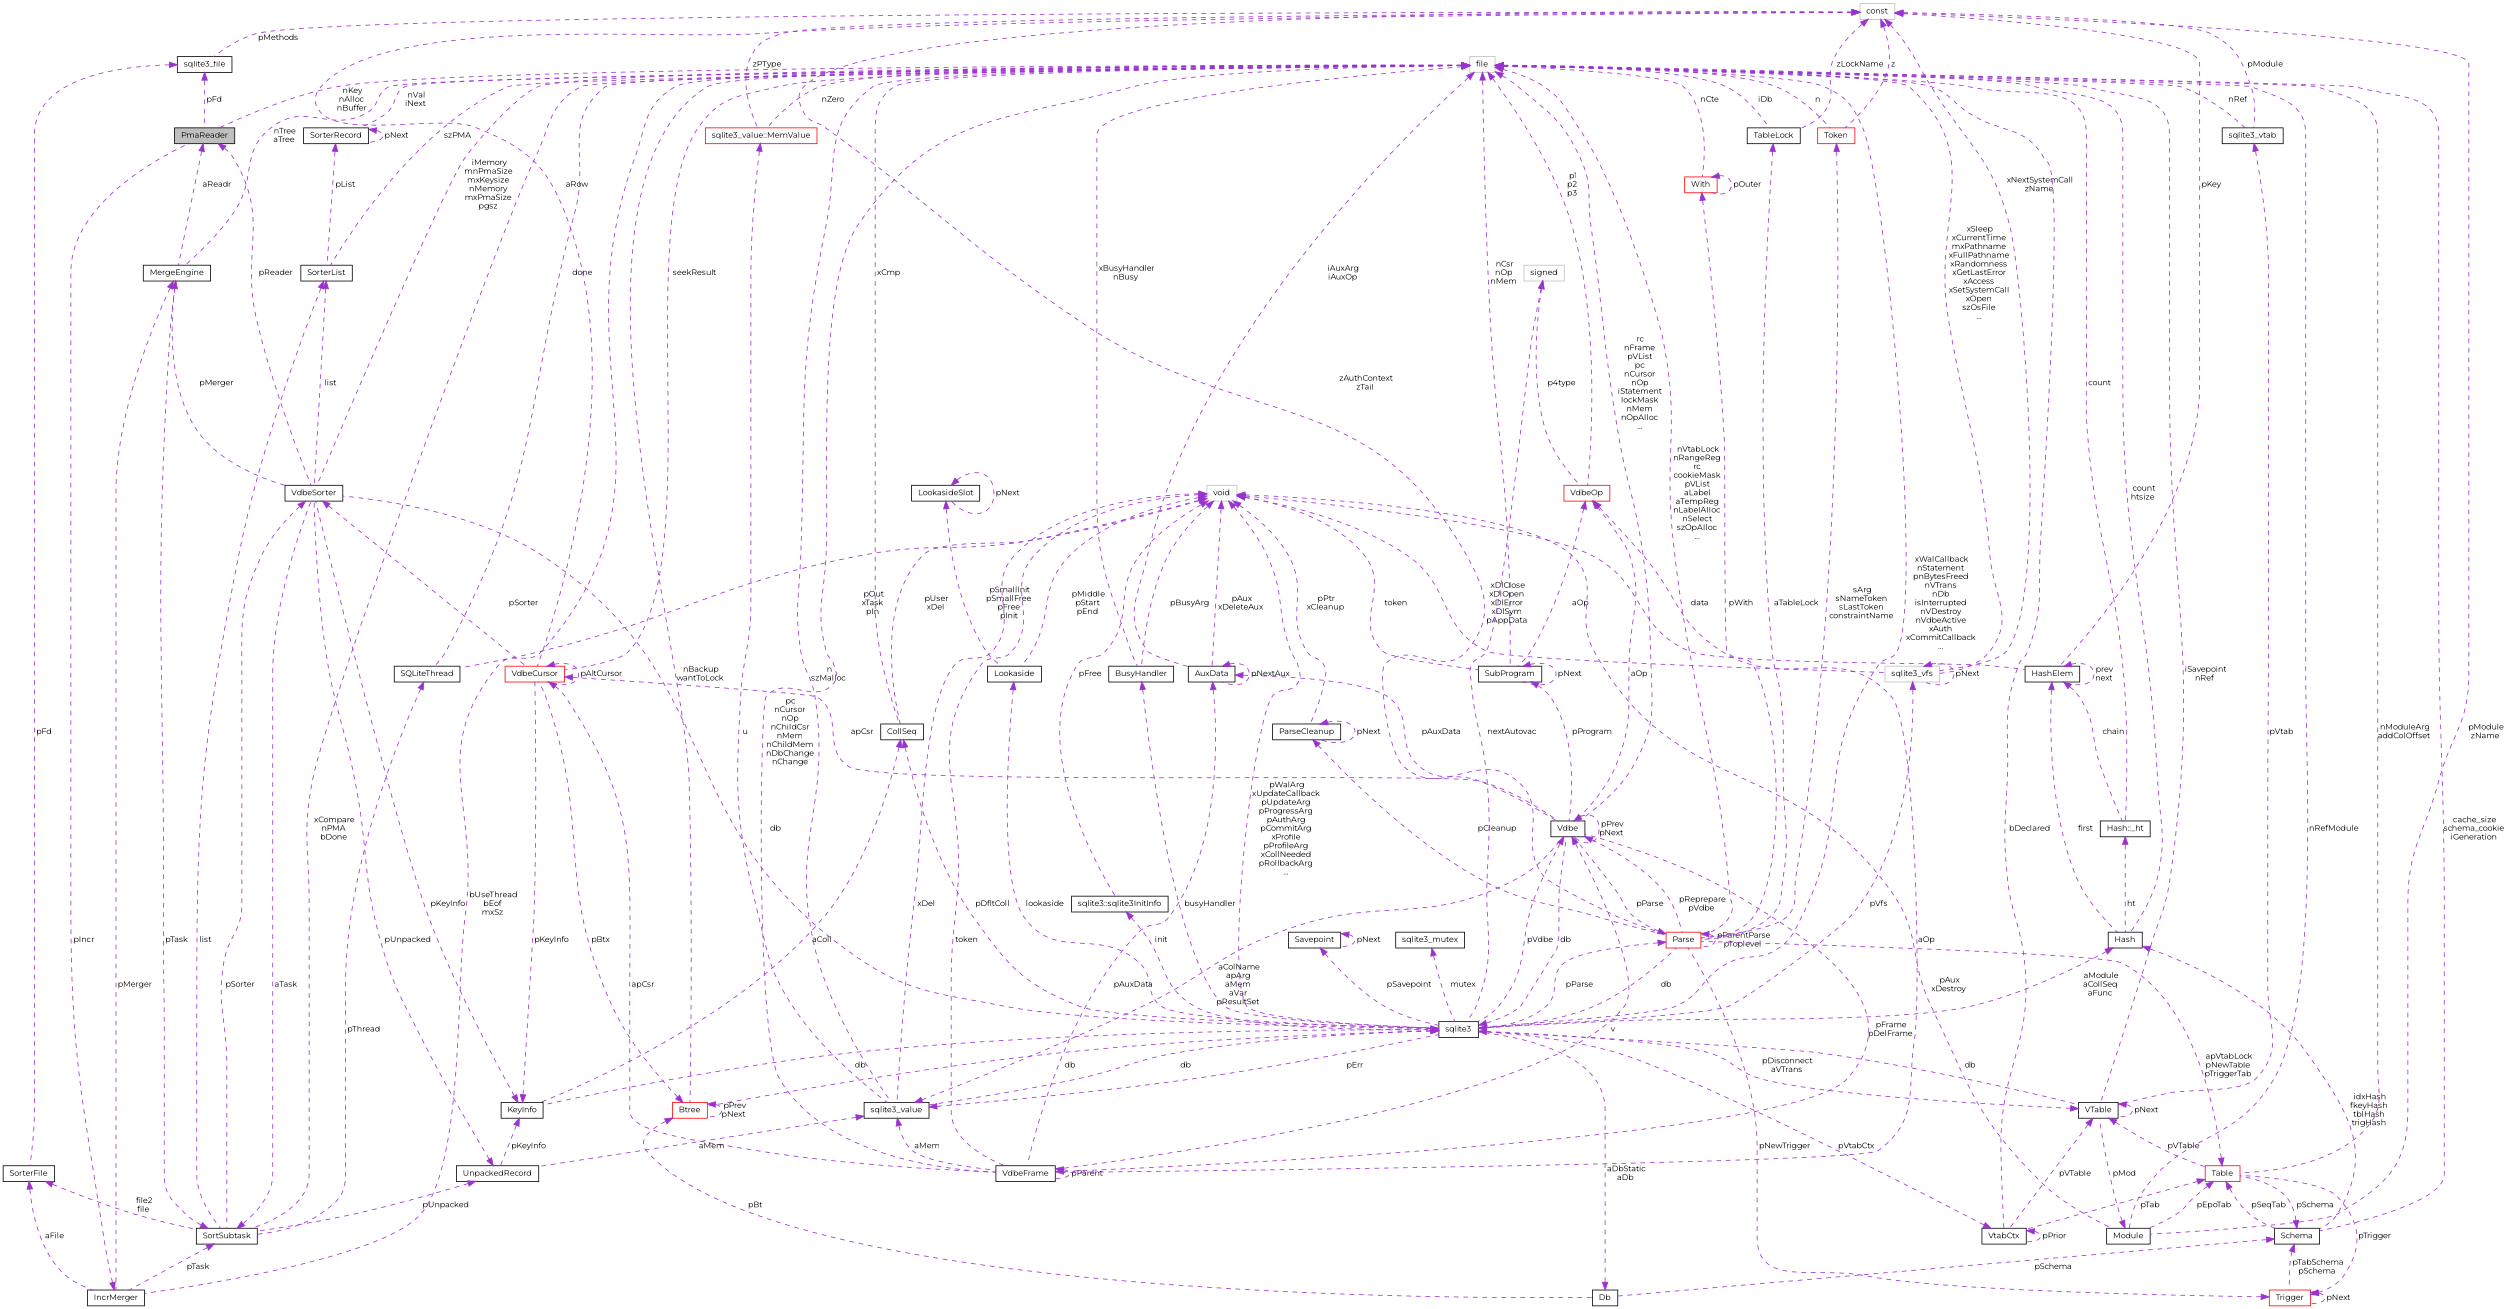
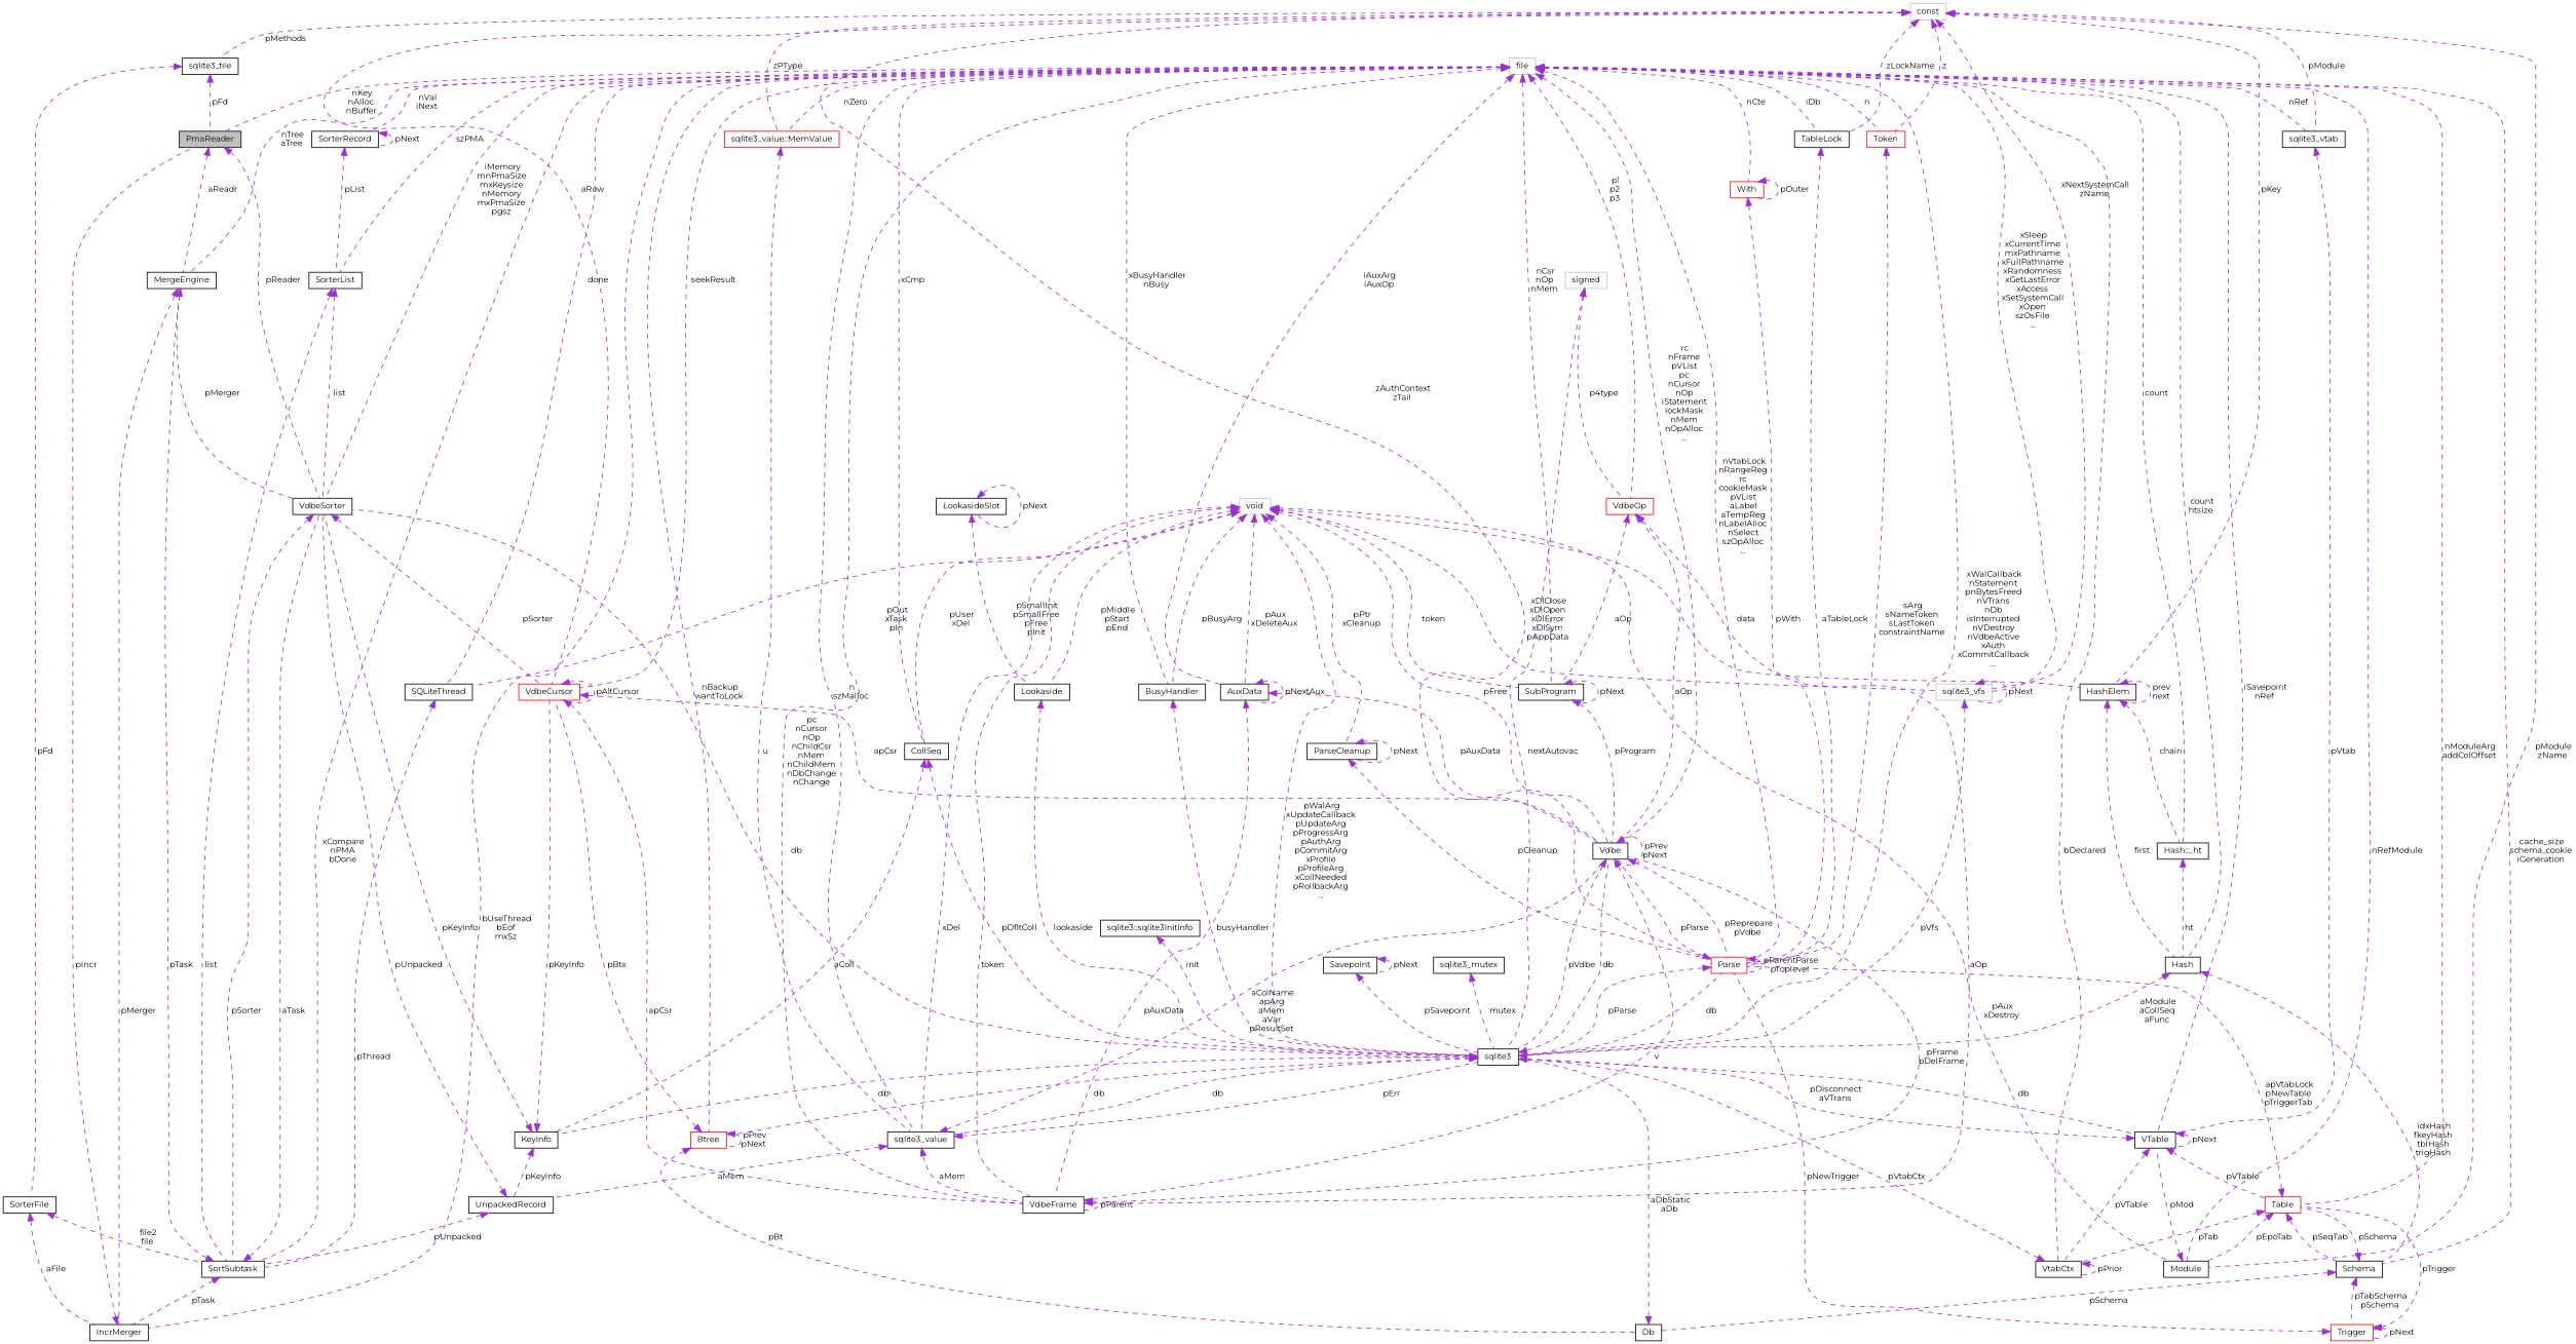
  digraph {
    fontname=Montserrat
    node [color=black fillcolor=white fontname=Montserrat fontsize=10 shape=record style=filled]
    edge [color=darkorchid3 dir=back fontname=Montserrat fontsize=10 labelfontname=Helvetica labelfontsize=10 style=dashed]
    n1 [fillcolor=grey75 fontcolor=black height=0.2 label=PmaReader width=0.4]
    n2 [height=0.2 label=MergeEngine width=0.4]
    n3 [height=0.2 label=VdbeSorter width=0.4]
    n4 [height=0.2 label=IncrMerger width=0.4]
    n5 [color=red height=0.2 label=VdbeCursor width=0.4]
    n6 [height=0.2 label=SortSubtask width=0.4]
    n7 [height=0.2 label=sqlite3_file width=0.4]
    n8 [height=0.2 label=SorterFile width=0.4]
    n9 [color=grey75 height=0.2 label=const width=0.4]
    n10 [color=red height=0.2 label="sqlite3_value::MemValue" width=0.4]
    n11 [color=red height=0.2 label=Parse width=0.4]
    n12 [height=0.2 label=TableLock width=0.4]
    n13 [color=red height=0.2 label=Token width=0.4]
    n14 [height=0.2 label=HashElem width=0.4]
    n15 [height=0.2 label=Module width=0.4]
    n16 [height=0.2 label=sqlite3_vtab width=0.4]
    n17 [color=grey75 height=0.2 label=sqlite3_vfs width=0.4]
    n18 [height=0.2 label=sqlite3_value width=0.4]
    n19 [height=0.2 label=Vdbe width=0.4]
    n20 [height=0.2 label=VdbeFrame width=0.4]
    n21 [height=0.2 label=sqlite3 width=0.4]
    n22 [height=0.2 label=Hash width=0.4]
    n23 [height=0.2 label="Hash::_ht" width=0.4]
    n24 [height=0.2 label=VTable width=0.4]
    n25 [color=grey75 height=0.2 label=file width=0.4]
    n26 [height=0.2 label=SorterList width=0.4]
    n27 [height=0.2 label=SorterRecord width=0.4]
    n28 [height=0.2 label=AuxData width=0.4]
    n29 [height=0.2 label=CollSeq width=0.4]
    n30 [color=red height=0.2 label=Btree width=0.4]
    n31 [color=red height=0.2 label=VdbeOp width=0.4]
    n32 [height=0.2 label=SubProgram width=0.4]
    n33 [color=red height=0.2 label=With width=0.4]
    n34 [color=red height=0.2 label=Table width=0.4]
    n35 [height=0.2 label=Schema width=0.4]
    n36 [height=0.2 label=BusyHandler width=0.4]
    n37 [height=0.2 label=VtabCtx width=0.4]
    n38 [height=0.2 label=SQLiteThread width=0.4]
    n39 [height=0.2 label=KeyInfo width=0.4]
    n40 [height=0.2 label=UnpackedRecord width=0.4]
    n41 [height=0.2 label=Db width=0.4]
    n42 [color=red height=0.2 label=Trigger width=0.4]
    n43 [color=grey75 height=0.2 label=void width=0.4]
    n44 [height=0.2 label=ParseCleanup width=0.4]
    n45 [height=0.2 label=Lookaside width=0.4]
    n46 [color=grey75 height=0.2 label=signed width=0.4]
    n47 [height=0.2 label=Savepoint width=0.4]
    n48 [height=0.2 label=LookasideSlot width=0.4]
    n49 [height=0.2 label=sqlite3_mutex width=0.4]
    n50 [height=0.2 label="sqlite3::sqlite3InitInfo" width=0.4]
    n1 -> n2 [label=" aReadr"]
    n1 -> n3 [label=" pReader"]
    n2 -> n3 [label=" pMerger"]
    n2 -> n4 [label=" pMerger"]
    n3 -> n5 [label=" pSorter"]
    n3 -> n6 [label=" pSorter"]
    n4 -> n1 [label=" pIncr"]
    n5 -> n5 [label=" pAltCursor"]
    n5 -> n19 [label=" apCsr"]
    n5 -> n20 [label=" apCsr"]
    n6 -> n2 [label=" pTask"]
    n6 -> n3 [label=" aTask"]
    n6 -> n4 [label=" pTask"]
    n7 -> n1 [label=" pFd"]
    n7 -> n8 [label=" pFd"]
    n8 -> n4 [label=" aFile"]
    n8 -> n6 [label=" file2\nfile"]
    n9 -> n5 [label=" aRow"]
    n9 -> n7 [label=" pMethods"]
    n9 -> n10 [label=" zPType"]
    n9 -> n11 [label=" zAuthContext\nzTail"]
    n9 -> n12 [label=" zLockName"]
    n9 -> n13 [label=" z"]
    n9 -> n14 [label=" pKey"]
    n9 -> n15 [label=" pModule\nzName"]
    n9 -> n16 [label=" pModule"]
    n9 -> n17 [label=" xNextSystemCall\nzName"]
    n10 -> n18 [label=" u"]
    n11 -> n11 [label=" pParentParse\npToplevel"]
    n11 -> n19 [label=" pParse"]
    n11 -> n21 [label=" pParse"]
    n12 -> n11 [label=" aTableLock"]
    n13 -> n11 [label=" sArg\nsNameToken\nsLastToken\nconstraintName"]
    n14 -> n14 [label=" prev\nnext"]
    n14 -> n22 [label=" first"]
    n14 -> n23 [label=" chain"]
    n15 -> n24 [label=" pMod"]
    n16 -> n24 [label=" pVtab"]
    n17 -> n17 [label=" pNext"]
    n17 -> n21 [label=" pVfs"]
    n18 -> n19 [label=" aColName\napArg\naMem\naVar\npResultSet"]
    n18 -> n20 [label=" aMem"]
    n18 -> n21 [label=" pErr"]
    n18 -> n40 [label=" aMem"]
    n19 -> n11 [label=" pReprepare\npVdbe"]
    n19 -> n19 [label=" pPrev\npNext"]
    n19 -> n20 [label=" v"]
    n19 -> n21 [label=" pVdbe"]
    n20 -> n19 [label=" pFrame\npDelFrame"]
    n20 -> n20 [label=" pParent"]
    n21 -> n3 [label=" db"]
    n21 -> n11 [label=" db"]
    n21 -> n18 [label=" db"]
    n21 -> n19 [label=" db"]
    n21 -> n24 [label=" db"]
    n21 -> n30 [label=" db"]
    n21 -> n39 [label=" db"]
    n22 -> n21 [label=" aModule\naCollSeq\naFunc"]
    n22 -> n35 [label=" idxHash\nfkeyHash\ntblHash\ntrigHash"]
    n23 -> n22 [label=" ht"]
    n24 -> n21 [label=" pDisconnect\naVTrans"]
    n24 -> n24 [label=" pNext"]
    n24 -> n34 [label=" pVTable"]
    n24 -> n37 [label=" pVTable"]
    n25 -> n1 [label=" nKey\nnAlloc\nnBuffer"]
    n25 -> n2 [label=" nTree\naTree"]
    n25 -> n3 [label=" iMemory\nmnPmaSize\nmxKeysize\nnMemory\nmxPmaSize\npgsz"]
    n25 -> n4 [label=" bUseThread\nbEof\nmxSz"]
    n25 -> n5 [label=" seekResult"]
    n25 -> n6 [label=" xCompare\nnPMA\nbDone"]
    n25 -> n10 [label=" nZero"]
    n25 -> n11 [label=" nVtabLock\nnRangeReg\nrc\ncookieMask\npVList\naLabel\naTempReg\nnLabelAlloc\nnSelect\nszOpAlloc\n..."]
    n25 -> n12 [label=" iDb"]
    n25 -> n13 [label=" n"]
    n25 -> n15 [label=" nRefModule"]
    n25 -> n16 [label=" nRef"]
    n25 -> n17 [label=" xSleep\nxCurrentTime\nmxPathname\nxFullPathname\nxRandomness\nxGetLastError\nxAccess\nxSetSystemCall\nxOpen\nszOsFile\n..."]
    n25 -> n18 [label=" n\nszMalloc"]
    n25 -> n19 [label=" rc\nnFrame\npVList\npc\nnCursor\nnOp\niStatement\nlockMask\nnMem\nnOpAlloc\n..."]
    n25 -> n20 [label=" pc\nnCursor\nnOp\nnChildCsr\nnMem\nnChildMem\nnDbChange\nnChange"]
    n25 -> n21 [label=" xWalCallback\nnStatement\npnBytesFreed\nnVTrans\nnDb\nisInterrupted\nnVDestroy\nnVdbeActive\nxAuth\nxCommitCallback\n..."]
    n25 -> n22 [label=" count\nhtsize"]
    n25 -> n23 [label=" count"]
    n25 -> n24 [label=" iSavepoint\nnRef"]
    n25 -> n26 [label=" szPMA"]
    n25 -> n27 [label=" nVal\niNext"]
    n25 -> n28 [label=" iAuxArg\niAuxOp"]
    n25 -> n29 [label=" xCmp"]
    n25 -> n30 [label=" nBackup\nwantToLock"]
    n25 -> n31 [label=" p1\np2\np3"]
    n25 -> n32 [label=" nCsr\nnOp\nnMem"]
    n25 -> n33 [label=" nCte"]
    n25 -> n34 [label=" nModuleArg\naddColOffset"]
    n25 -> n35 [label=" cache_size\nschema_cookie\niGeneration"]
    n25 -> n36 [label=" xBusyHandler\nnBusy"]
    n25 -> n37 [label=" bDeclared"]
    n25 -> n38 [label=" done"]
    n26 -> n3 [label=" list"]
    n26 -> n6 [label=" list"]
    n27 -> n26 [label=" pList"]
    n27 -> n27 [label=" pNext"]
    n28 -> n19 [label=" pAuxData"]
    n28 -> n20 [label=" pAuxData"]
    n28 -> n28 [label=" pNextAux"]
    n29 -> n21 [label=" pDfltColl"]
    n29 -> n39 [label=" aColl"]
    n30 -> n5 [label=" pBtx"]
    n30 -> n30 [label=" pPrev\npNext"]
    n30 -> n41 [label=" pBt"]
    n31 -> n19 [label=" aOp"]
    n31 -> n20 [label=" aOp"]
    n31 -> n32 [label=" aOp"]
    n32 -> n19 [label=" pProgram"]
    n32 -> n32 [label=" pNext"]
    n33 -> n11 [label=" pWith"]
    n33 -> n33 [label=" pOuter"]
    n34 -> n11 [label=" apVtabLock\npNewTable\npTriggerTab"]
    n34 -> n15 [label=" pEpoTab"]
    n34 -> n35 [label=" pSeqTab"]
    n34 -> n37 [label=" pTab"]
    n35 -> n34 [label=" pSchema"]
    n35 -> n41 [label=" pSchema"]
    n35 -> n42 [label=" pTabSchema\npSchema"]
    n36 -> n21 [label=" busyHandler"]
    n37 -> n21 [label=" pVtabCtx"]
    n37 -> n37 [label=" pPrior"]
    n38 -> n6 [label=" pThread"]
    n39 -> n3 [label=" pKeyInfo"]
    n39 -> n5 [label=" pKeyInfo"]
    n39 -> n40 [label=" pKeyInfo"]
    n40 -> n3 [label=" pUnpacked"]
    n40 -> n6 [label=" pUnpacked"]
    n41 -> n21 [label=" aDbStatic\naDb"]
    n42 -> n11 [label=" pNewTrigger"]
    n42 -> n34 [label=" pTrigger"]
    n42 -> n42 [label=" pNext"]
    n43 -> n14 [label=" data"]
    n43 -> n15 [label=" pAux\nxDestroy"]
    n43 -> n17 [label=" xDlClose\nxDlOpen\nxDlError\nxDlSym\npAppData"]
    n43 -> n18 [label=" xDel"]
-   n43 -> n50 [label=" pFree"]
+   n43 -> n19 [label=" pFree"]
    n43 -> n20 [label=" token"]
    n43 -> n21 [label=" pWalArg\nxUpdateCallback\npUpdateArg\npProgressArg\npAuthArg\npCommitArg\nxProfile\npProfileArg\nxCollNeeded\npRollbackArg\n..."]
    n43 -> n28 [label=" pAux\nxDeleteAux"]
    n43 -> n29 [label=" pUser\nxDel"]
    n43 -> n32 [label=" token"]
    n43 -> n36 [label=" pBusyArg"]
    n43 -> n38 [label=" pOut\nxTask\npIn"]
    n43 -> n44 [label=" pPtr\nxCleanup"]
    n43 -> n45 [label=" pMiddle\npStart\npEnd"]
    n44 -> n11 [label=" pCleanup"]
    n44 -> n44 [label=" pNext"]
    n45 -> n21 [label=" lookaside"]
    n46 -> n21 [label=" nextAutovac"]
    n46 -> n31 [label=" p4type"]
    n47 -> n21 [label=" pSavepoint"]
    n47 -> n47 [label=" pNext"]
    n48 -> n45 [label=" pSmallInit\npSmallFree\npFree\npInit"]
    n48 -> n48 [label=" pNext"]
    n49 -> n21 [label=" mutex"]
    n50 -> n21 [label=" init"]
  }
